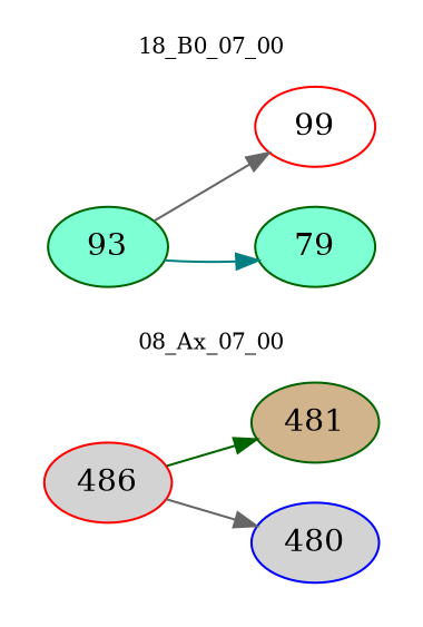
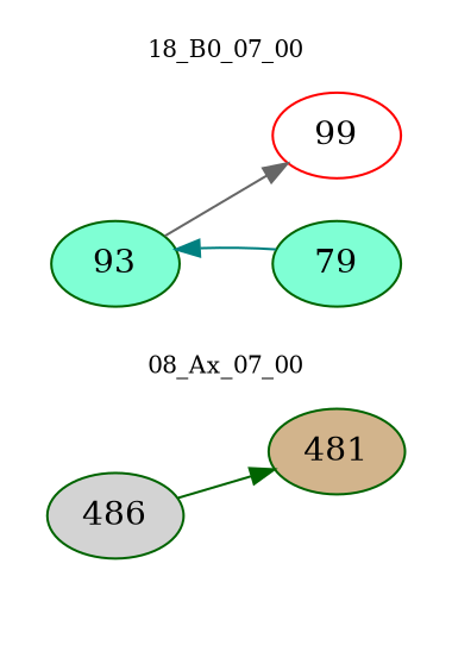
  digraph {
    rankdir=LR
    node [color=darkgreen fillcolor=lightgrey style=filled]
    edge [color=gray40]
-   n1 [color=red label=486]
-   n2 [color=blue label=480]
+   n1 [label=486]
    n3 [fillcolor=tan label=481]
    n4 [fillcolor=aquamarine label=93]
    n5 [fillcolor=aquamarine label=79]
    n6 [color=red fillcolor=white label=99]
    subgraph cluster_1 {
      color=white
      fontsize=10
      label="08_Ax_07_00"
      n1
-     n2
      n3
    }
    subgraph cluster_2 {
      color=white
      fontsize=10
      label="18_B0_07_00"
      n4
      n5
      n6
    }
-   n1 -> n2
    n1 -> n3 [color=darkgreen]
-   n4 -> n5 [color=teal]
+   n5 -> n4 [color=teal]
    n4 -> n6
  }
